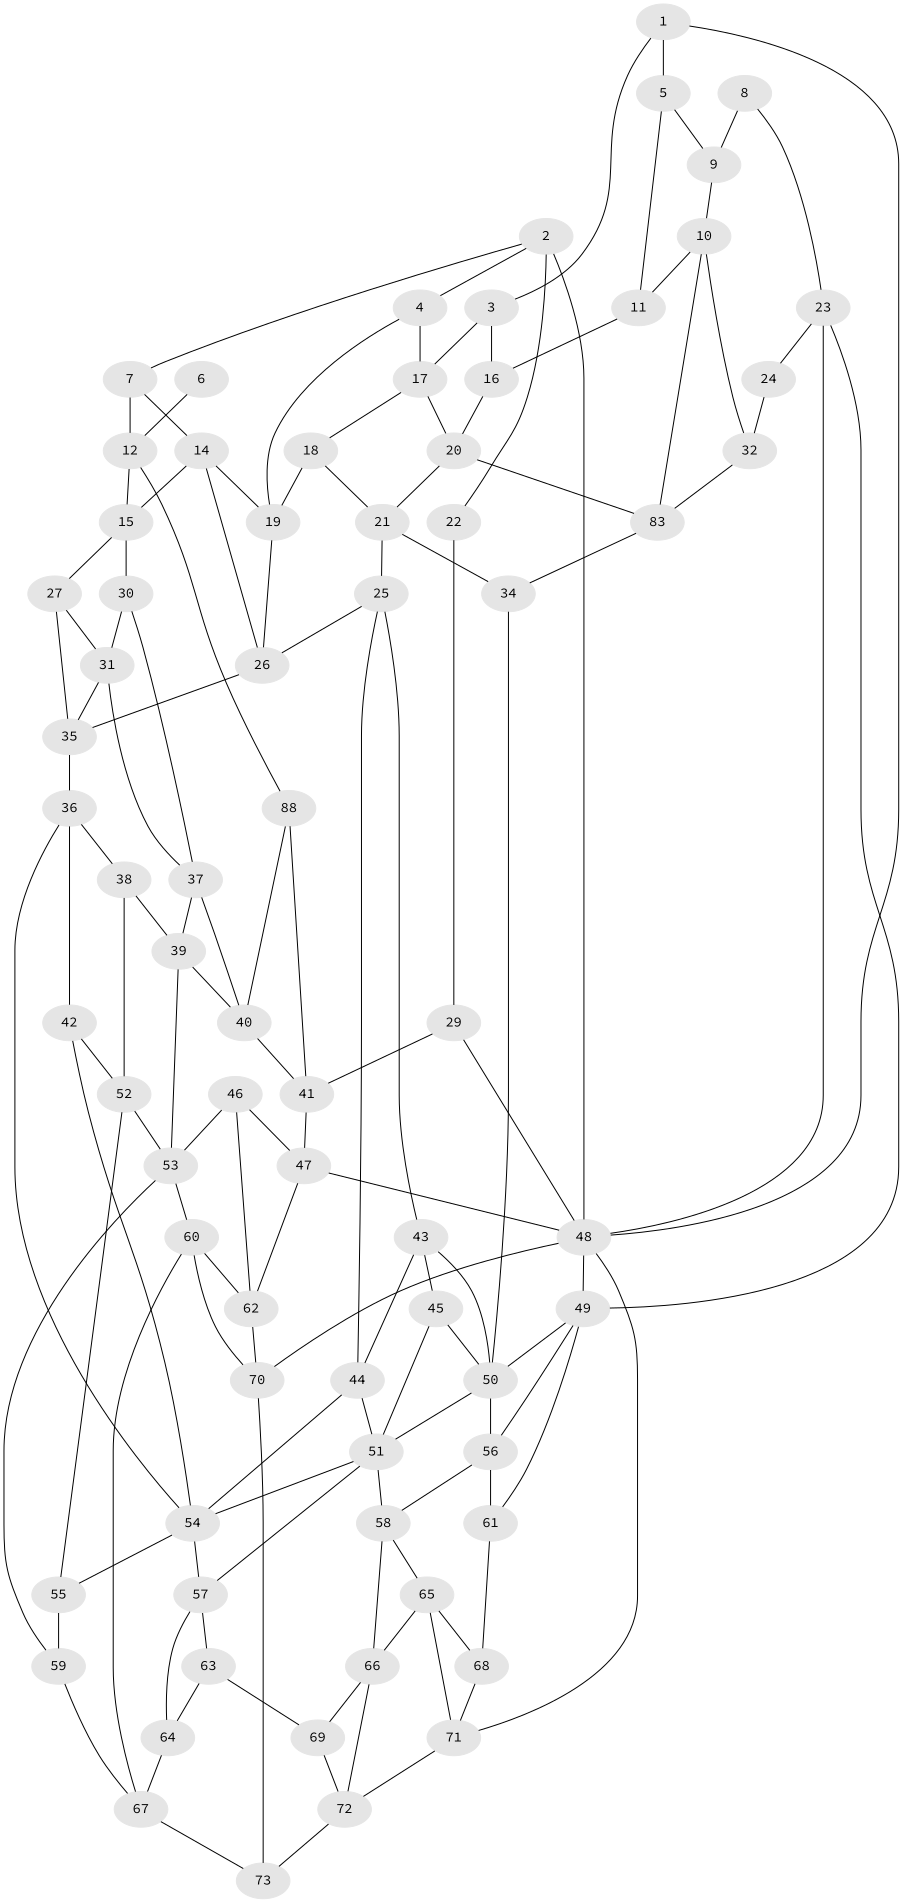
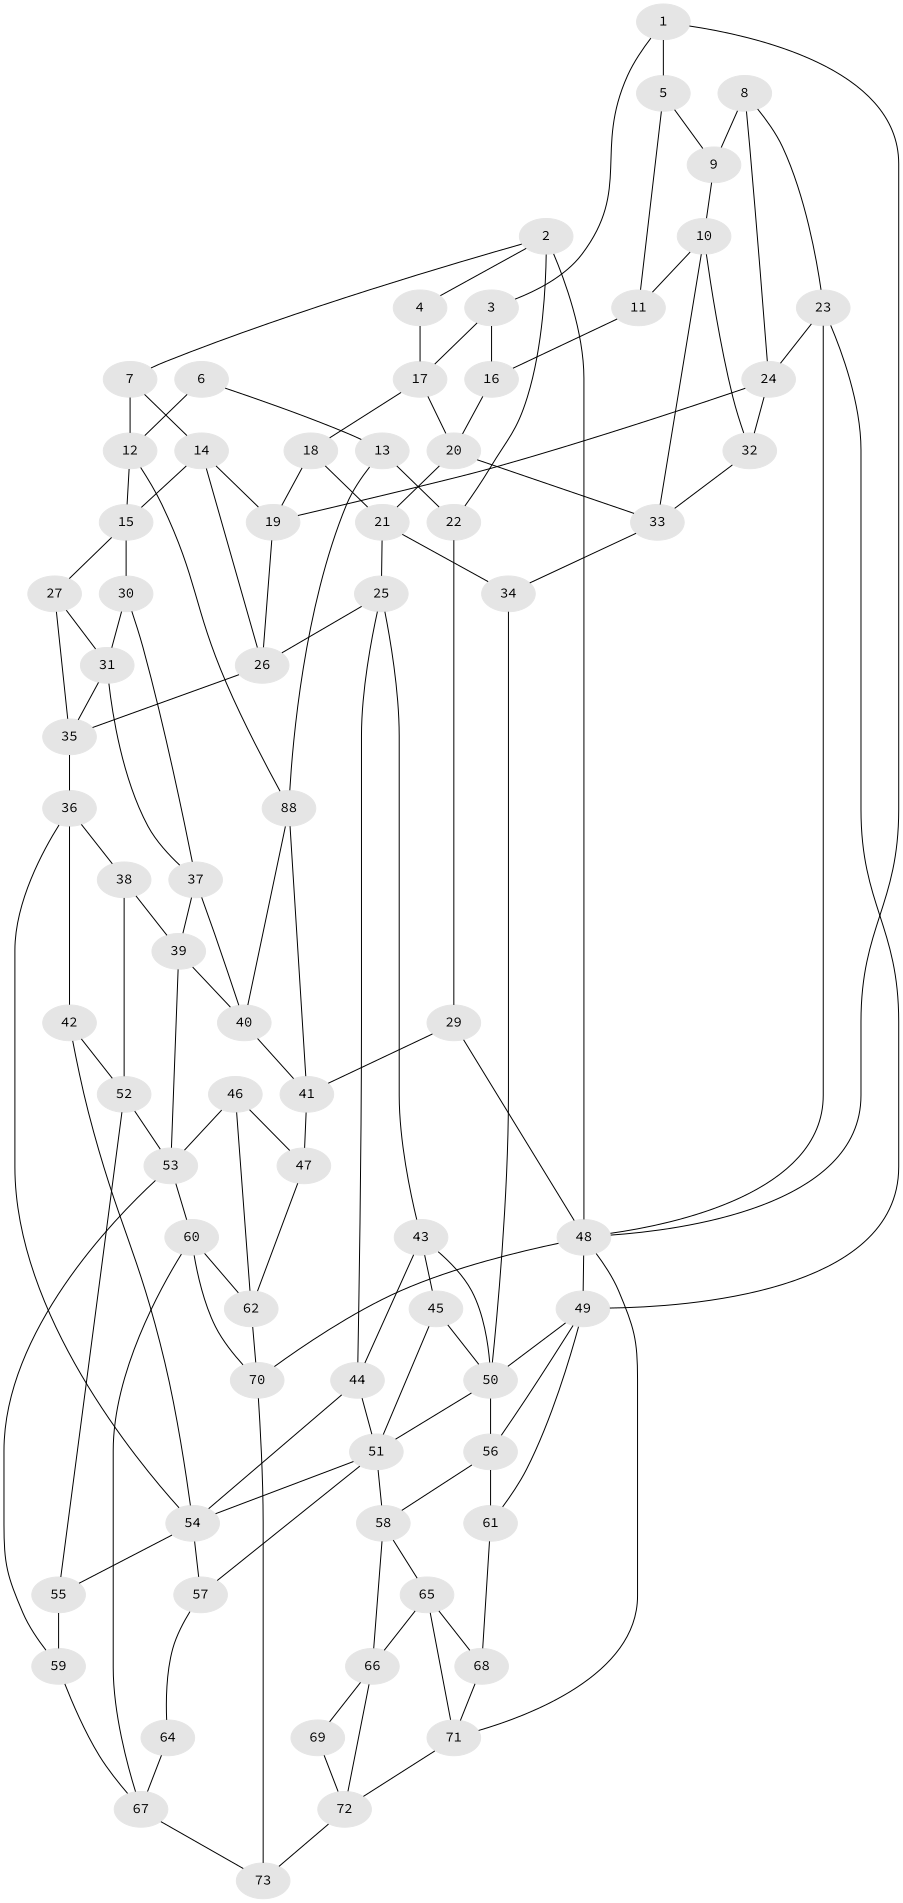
  graph {
    fontname="Source Code Pro"
    node [color=gray90 fontname="Source Code Pro" style=filled]
    edge [fontname="Source Code Pro" weight=1.0]
    1
    3
    5
    48
    16
    17
    9
    11
    49
    70
    71
    2
    4
    7
    22
    19
    12
    14
    29
    20
    18
    26
    10
    6
+   13
    15
    n27 [label=88]
    8
    23
    24
    32
-   33 [label=83]
+   33
    34
    27
    30
    40
    41
    35
    31
    37
    21
    25
    43
    44
    50
    56
    61
    45
    54
    51
    36
    47
    39
    38
    42
    52
    57
    55
    53
    59
    60
    62
    58
    46
    73
    72
    68
-   63
    64
    65
    66
    67
    69
    1 -- 3
    1 -- 5
    1 -- 48
    3 -- 16
    3 -- 17
    5 -- 9
    5 -- 11
    48 -- 49
    48 -- 70
    48 -- 71
    16 -- 20
    17 -- 20
    17 -- 18
    9 -- 10
    11 -- 16 [weight=2.0]
    49 -- 50
    49 -- 56
    49 -- 61
    70 -- 73
    71 -- 72
    2 -- 48 [weight=2.0]
    2 -- 4
    2 -- 7
    2 -- 22
    4 -- 17
-   4 -- 19
+   24 -- 19
    7 -- 12
    7 -- 14
    22 -- 29
    19 -- 26
    12 -- 15
    12 -- n27
    14 -- 19
    14 -- 26
    14 -- 15
    29 -- 48
    29 -- 41
    20 -- 33
    20 -- 21
    18 -- 19
    18 -- 21
    26 -- 35
    10 -- 11
    10 -- 32
    10 -- 33
    6 -- 12
+   6 -- 13
+   13 -- 22 [weight=2.0]
+   13 -- n27
    15 -- 27
    15 -- 30
    n27 -- 40
    n27 -- 41
    8 -- 9 [weight=2.0]
    8 -- 23
+   8 -- 24
    23 -- 48
    23 -- 49
    23 -- 24
    24 -- 32 [weight=2.0]
    32 -- 33
    33 -- 34
    34 -- 50
    27 -- 35
    27 -- 31
    30 -- 31
    30 -- 37
    40 -- 41
    41 -- 47
    35 -- 36
    31 -- 35
    31 -- 37
    37 -- 40
    37 -- 39
    21 -- 34
    21 -- 25
    25 -- 26
    25 -- 43
    25 -- 44
    43 -- 44
    43 -- 50
    43 -- 45
    44 -- 54
    44 -- 51
    50 -- 56
    50 -- 51
    56 -- 61
    56 -- 58
    61 -- 68
    45 -- 50
    45 -- 51
    54 -- 57
    54 -- 55
    51 -- 54
    51 -- 57
    51 -- 58
    36 -- 54
    36 -- 38
    36 -- 42
-   47 -- 48
    47 -- 62
    39 -- 40
    39 -- 53
    38 -- 39
    38 -- 52
    42 -- 54
    42 -- 52 [weight=2.0]
    52 -- 55
    52 -- 53 [weight=2.0]
-   57 -- 63
    57 -- 64
    55 -- 59
    53 -- 59
    53 -- 60
    59 -- 67
    60 -- 70
    60 -- 62
    60 -- 67
    62 -- 70
    58 -- 65
    58 -- 66
    46 -- 47
    46 -- 53
    46 -- 62
    72 -- 73
    68 -- 71
-   63 -- 64
-   63 -- 69 [weight=2.0]
    64 -- 67
    65 -- 71
    65 -- 68
    65 -- 66
    66 -- 72
    66 -- 69
    67 -- 73
    69 -- 72
  }
